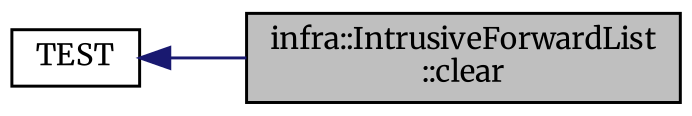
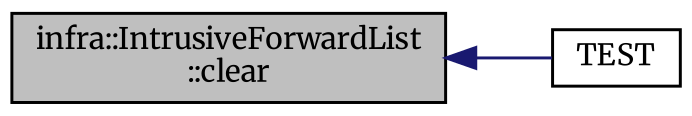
  digraph {
    rankdir=LR
    fontname=Merriweather
    node [color=black fontname=Merriweather fontsize=10 shape=record style=filled]
    n1 [fillcolor=grey75 fontcolor=black height=0.2 label="infra::IntrusiveForwardList\l::clear" width=0.4]
    n2 [fillcolor=white height=0.2 label=TEST width=0.4]
-   n2 -> n1 [color=midnightblue dir=back fontname=Merriweather fontsize=10 labelfontname=Helvetica labelfontsize=10 style=solid]
+   n1 -> n2 [color=midnightblue dir=back fontname=Merriweather fontsize=10 labelfontname=Helvetica labelfontsize=10 style=solid]
  }
